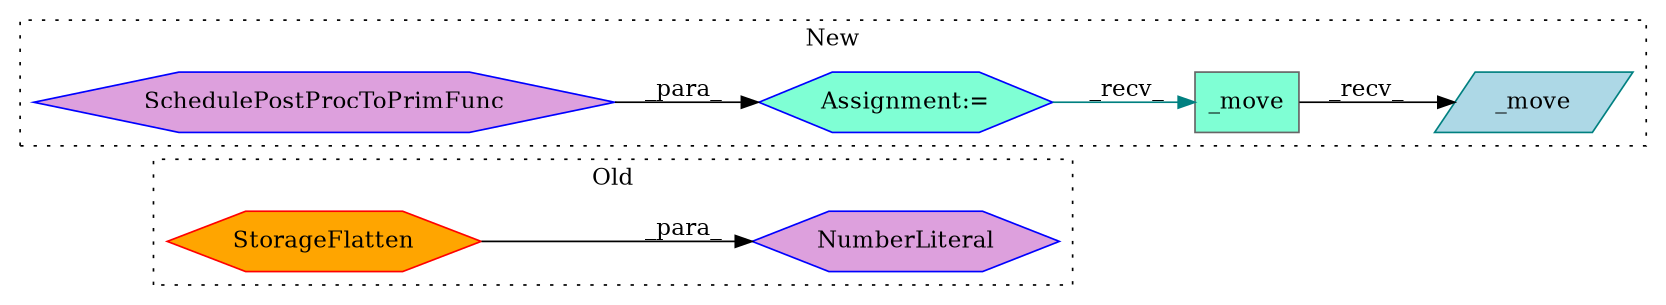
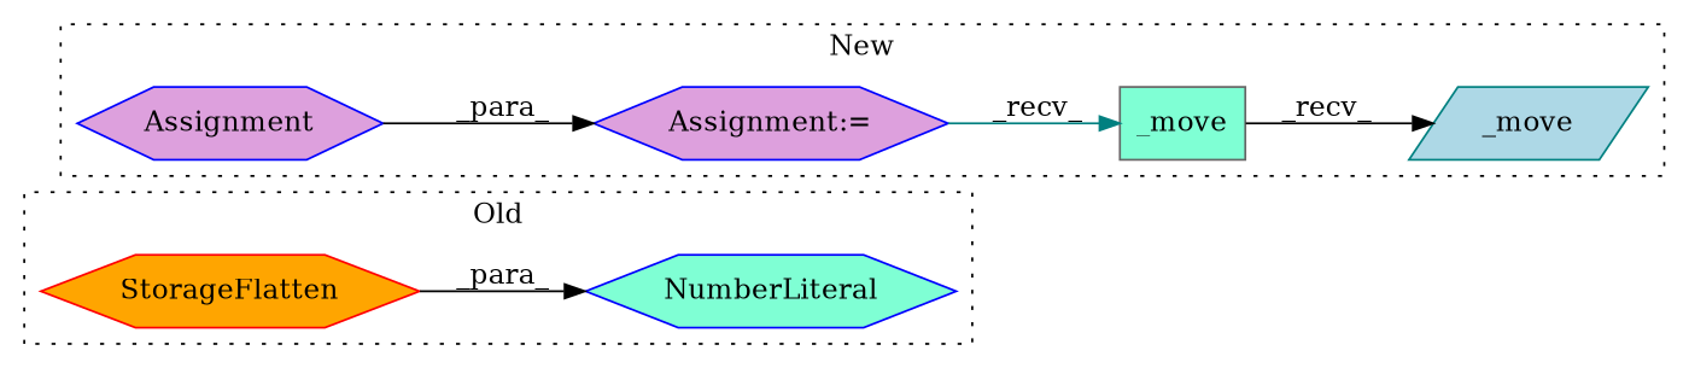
  digraph {
    rankdir=LR
    node [a=32 color=blue fillcolor=plum l=7 shape=hexagon style=filled]
    edge [color=black]
    n1 [color=red fillcolor=orange l="15,1" label=StorageFlatten s="585,613"]
-   n2 [a=34 l=2 label=NumberLiteral s=611]
+   n2 [a=34 fillcolor=aquamarine l=2 label=NumberLiteral s=611]
    n3 [color=teal fillcolor=lightblue label=_move s=769 shape=parallelogram]
-   n4 [l="27,1" label=SchedulePostProcToPrimFunc s="585,626"]
-   n5 [a=7 fillcolor=aquamarine l=1 label="Assignment:=" s=575]
+   n4 [l="27,1" label=Assignment s="585,626"]
+   n5 [a=7 l=1 label="Assignment:=" s=575]
    n6 [color=gray40 fillcolor=aquamarine label=_move s=720 shape=box]
    subgraph cluster_1 {
      label=Old
      style=dotted
      n1
      n2
    }
    subgraph cluster_2 {
      label=New
      style=dotted
      n3
      n4
      n5
      n6
    }
    n1 -> n2 [label=_para_]
    n4 -> n5 [label=_para_]
    n5 -> n6 [color=teal label=_recv_]
    n6 -> n3 [label=_recv_]
  }
